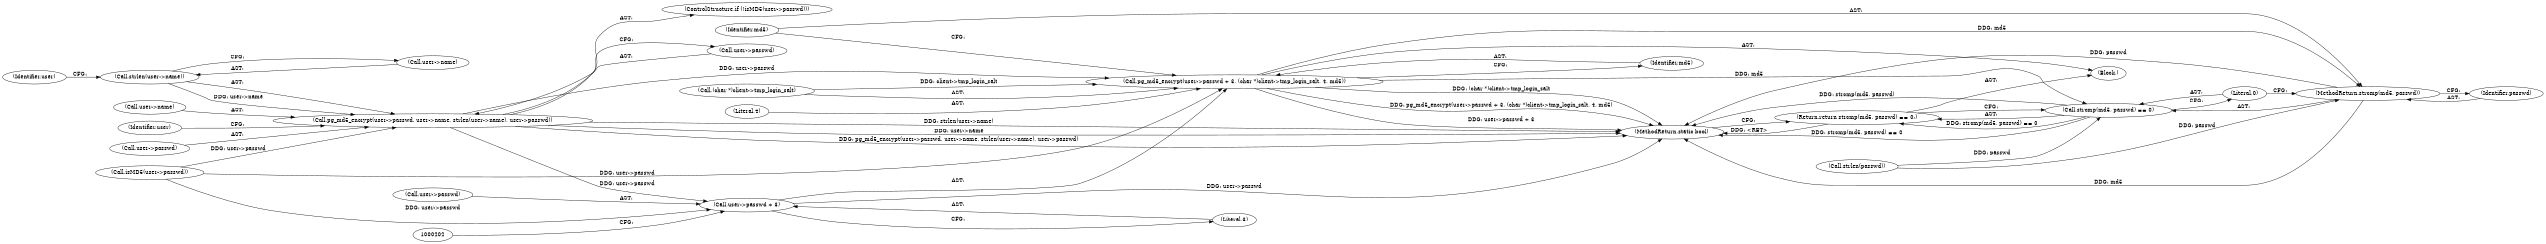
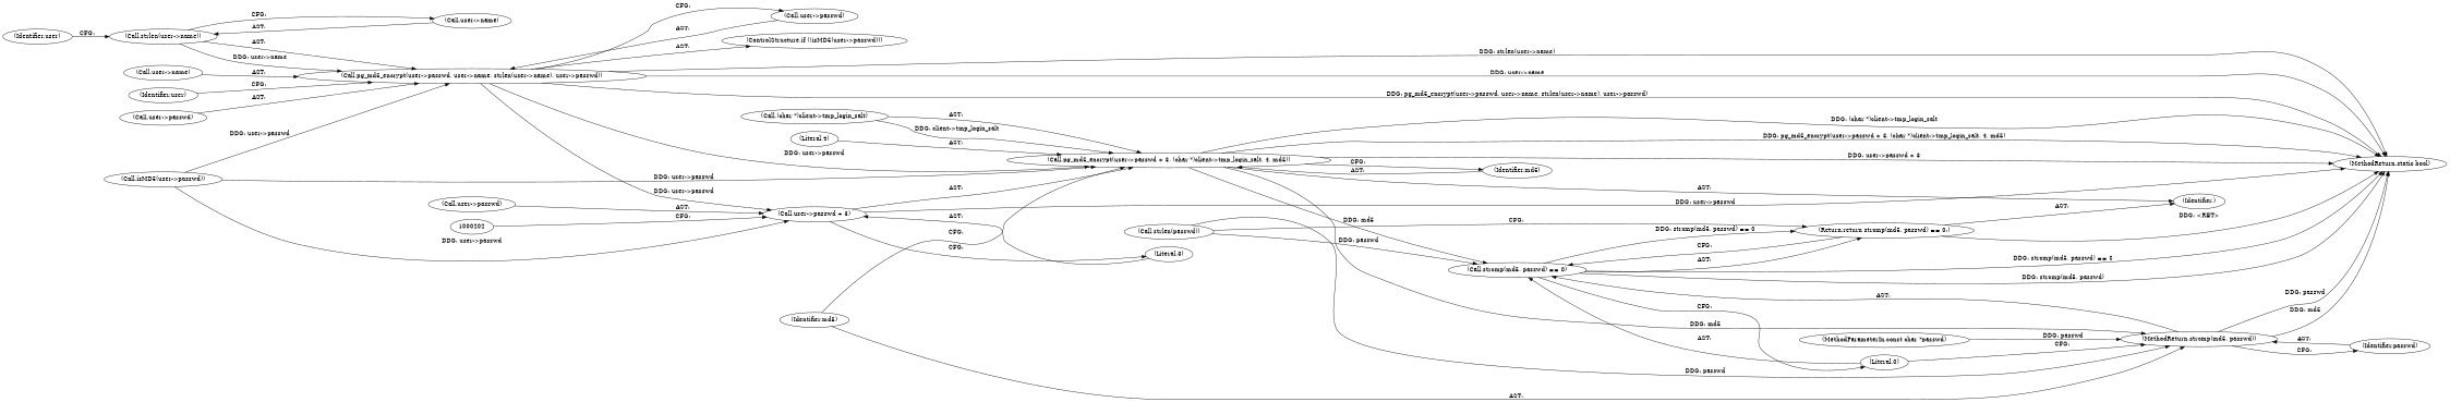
  digraph {
    fontname="DejaVu Serif"
    rankdir=LR
    node [fontname="DejaVu Serif"]
    edge [fontname="DejaVu Serif"]
    n1 [label="(Call,strlen(user->name))"]
    n2 [label="(Call,pg_md5_encrypt(user->passwd, user->name, strlen(user->name), user->passwd))"]
    n3 [label="(Call,user->name)"]
    n4 [label="(Call,pg_md5_encrypt(user->passwd + 3, (char *)client->tmp_login_salt, 4, md5))"]
    n5 [label="(Call,user->passwd + 3)"]
    n6 [label="(Call,user->passwd)"]
    n7 [label="(ControlStructure,if (!isMD5(user->passwd)))"]
    n8 [label="(MethodReturn,static bool)"]
    n9 [label="(Call,strcmp(md5, passwd) == 0)"]
    n10 [label="(MethodReturn,strcmp(md5, passwd))"]
    n11 [label="(Identifier,md5)"]
-   n12 [label="(Block,)"]
+   n12 [label="(Identifier,)"]
    n13 [label="(Literal,3)"]
    n14 [label="(Return,return strcmp(md5, passwd) == 0;)"]
    n15 [label="(Literal,0)"]
    n16 [label="(Identifier,passwd)"]
+   n17 [label="(MethodParameterIn,const char *passwd)"]
    n18 [label="(Call,user->name)"]
    n19 [label="(Call,isMD5(user->passwd))"]
    n20 [label="(Identifier,user)"]
    n21 [label="(Call,strlen(passwd))"]
    n22 [label="(Call,(char *)client->tmp_login_salt)"]
    n23 [label="(Call,user->passwd)"]
    n24 [label="(Identifier,user)"]
    n25 [label="(Call,user->passwd)"]
    n26 [label="(Literal,4)"]
    n27 [label="(Identifier,md5)"]
    1000202
    n1 -> n2 [label="AST: "]
    n1 -> n2 [label="DDG: user->name"]
    n1 -> n3 [label="CFG: "]
    n2 -> n4 [label="DDG: user->passwd"]
    n2 -> n5 [label="DDG: user->passwd"]
    n2 -> n6 [label="CFG: "]
    n2 -> n7 [label="AST: "]
    n2 -> n8 [label="DDG: strlen(user->name)"]
    n2 -> n8 [label="DDG: user->name"]
    n2 -> n8 [label="DDG: pg_md5_encrypt(user->passwd, user->name, strlen(user->name), user->passwd)"]
    n3 -> n1 [label="AST: "]
    n4 -> n8 [label="DDG: (char *)client->tmp_login_salt"]
    n4 -> n8 [label="DDG: pg_md5_encrypt(user->passwd + 3, (char *)client->tmp_login_salt, 4, md5)"]
    n4 -> n8 [label="DDG: user->passwd + 3"]
    n4 -> n9 [label="DDG: md5"]
    n4 -> n10 [label="DDG: md5"]
    n4 -> n11 [label="CFG: "]
    n4 -> n12 [label="AST: "]
    n5 -> n4 [label="AST: "]
    n5 -> n8 [label="DDG: user->passwd"]
    n5 -> n13 [label="CFG: "]
    n6 -> n2 [label="AST: "]
-   n8 -> n14 [label="CFG: "]
+   n21 -> n14 [label="CFG: "]
    n9 -> n8 [label="DDG: strcmp(md5, passwd) == 0"]
    n9 -> n8 [label="DDG: strcmp(md5, passwd)"]
    n9 -> n14 [label="AST: "]
    n9 -> n14 [label="DDG: strcmp(md5, passwd) == 0"]
    n9 -> n15 [label="CFG: "]
    n10 -> n8 [label="DDG: md5"]
    n10 -> n8 [label="DDG: passwd"]
    n10 -> n9 [label="AST: "]
    n10 -> n16 [label="CFG: "]
    n11 -> n4 [label="AST: "]
    n13 -> n5 [label="AST: "]
    n14 -> n8 [label="DDG: <RET>"]
    n14 -> n9 [label="CFG: "]
    n14 -> n12 [label="AST: "]
    n15 -> n9 [label="AST: "]
    n15 -> n10 [label="CFG: "]
    n16 -> n10 [label="AST: "]
+   n17 -> n10 [label="DDG: passwd"]
    n18 -> n2 [label="AST: "]
    n19 -> n2 [label="DDG: user->passwd"]
    n19 -> n4 [label="DDG: user->passwd"]
    n19 -> n5 [label="DDG: user->passwd"]
    n20 -> n2 [label="CFG: "]
    n21 -> n9 [label="DDG: passwd"]
    n21 -> n10 [label="DDG: passwd"]
    n22 -> n4 [label="AST: "]
    n22 -> n4 [label="DDG: client->tmp_login_salt"]
    n23 -> n5 [label="AST: "]
    n24 -> n1 [label="CFG: "]
    n25 -> n2 [label="AST: "]
    n26 -> n4 [label="AST: "]
    n27 -> n4 [label="CFG: "]
    n27 -> n10 [label="AST: "]
    1000202 -> n5 [label="CFG: "]
  }
